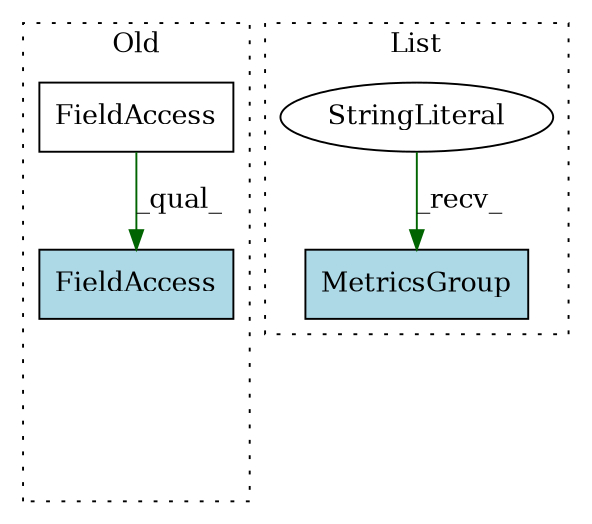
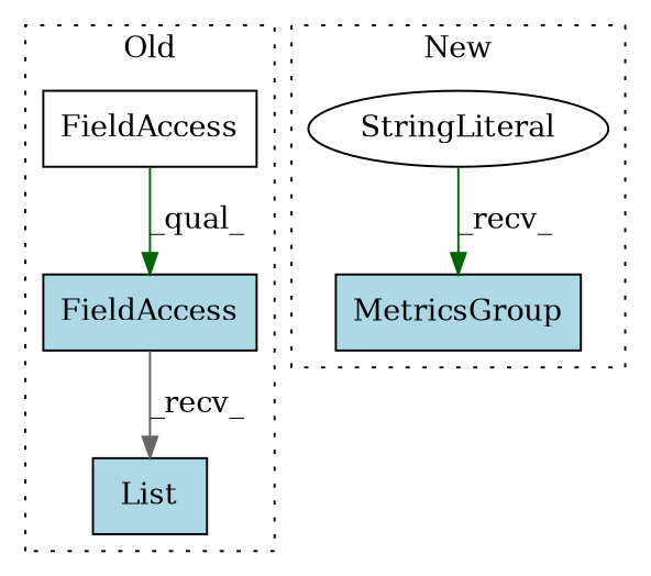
  digraph {
    node [a=32 fillcolor=lightblue s=5340 shape=box style=filled]
    edge [color=darkgreen]
+   n1 [l="5,1" label=List s="5370,5388"]
    n2 [a=22 l=29 label=FieldAccess]
    n3 [a=22 fillcolor=white l=18 label=FieldAccess]
    n4 [l="13,1" label=MetricsGroup s="5353,5395"]
    n5 [a=45 fillcolor=white l=15 label=StringLiteral s=5380 shape=ellipse]
    subgraph cluster_1 {
      label=Old
      style=dotted
+     n1
      n2
      n3
    }
    subgraph cluster_2 {
-     label=List
+     label=New
      style=dotted
      n4
      n5
    }
+   n2 -> n1 [color=gray40 label=_recv_]
    n3 -> n2 [label=_qual_]
    n5 -> n4 [label=_recv_]
  }
